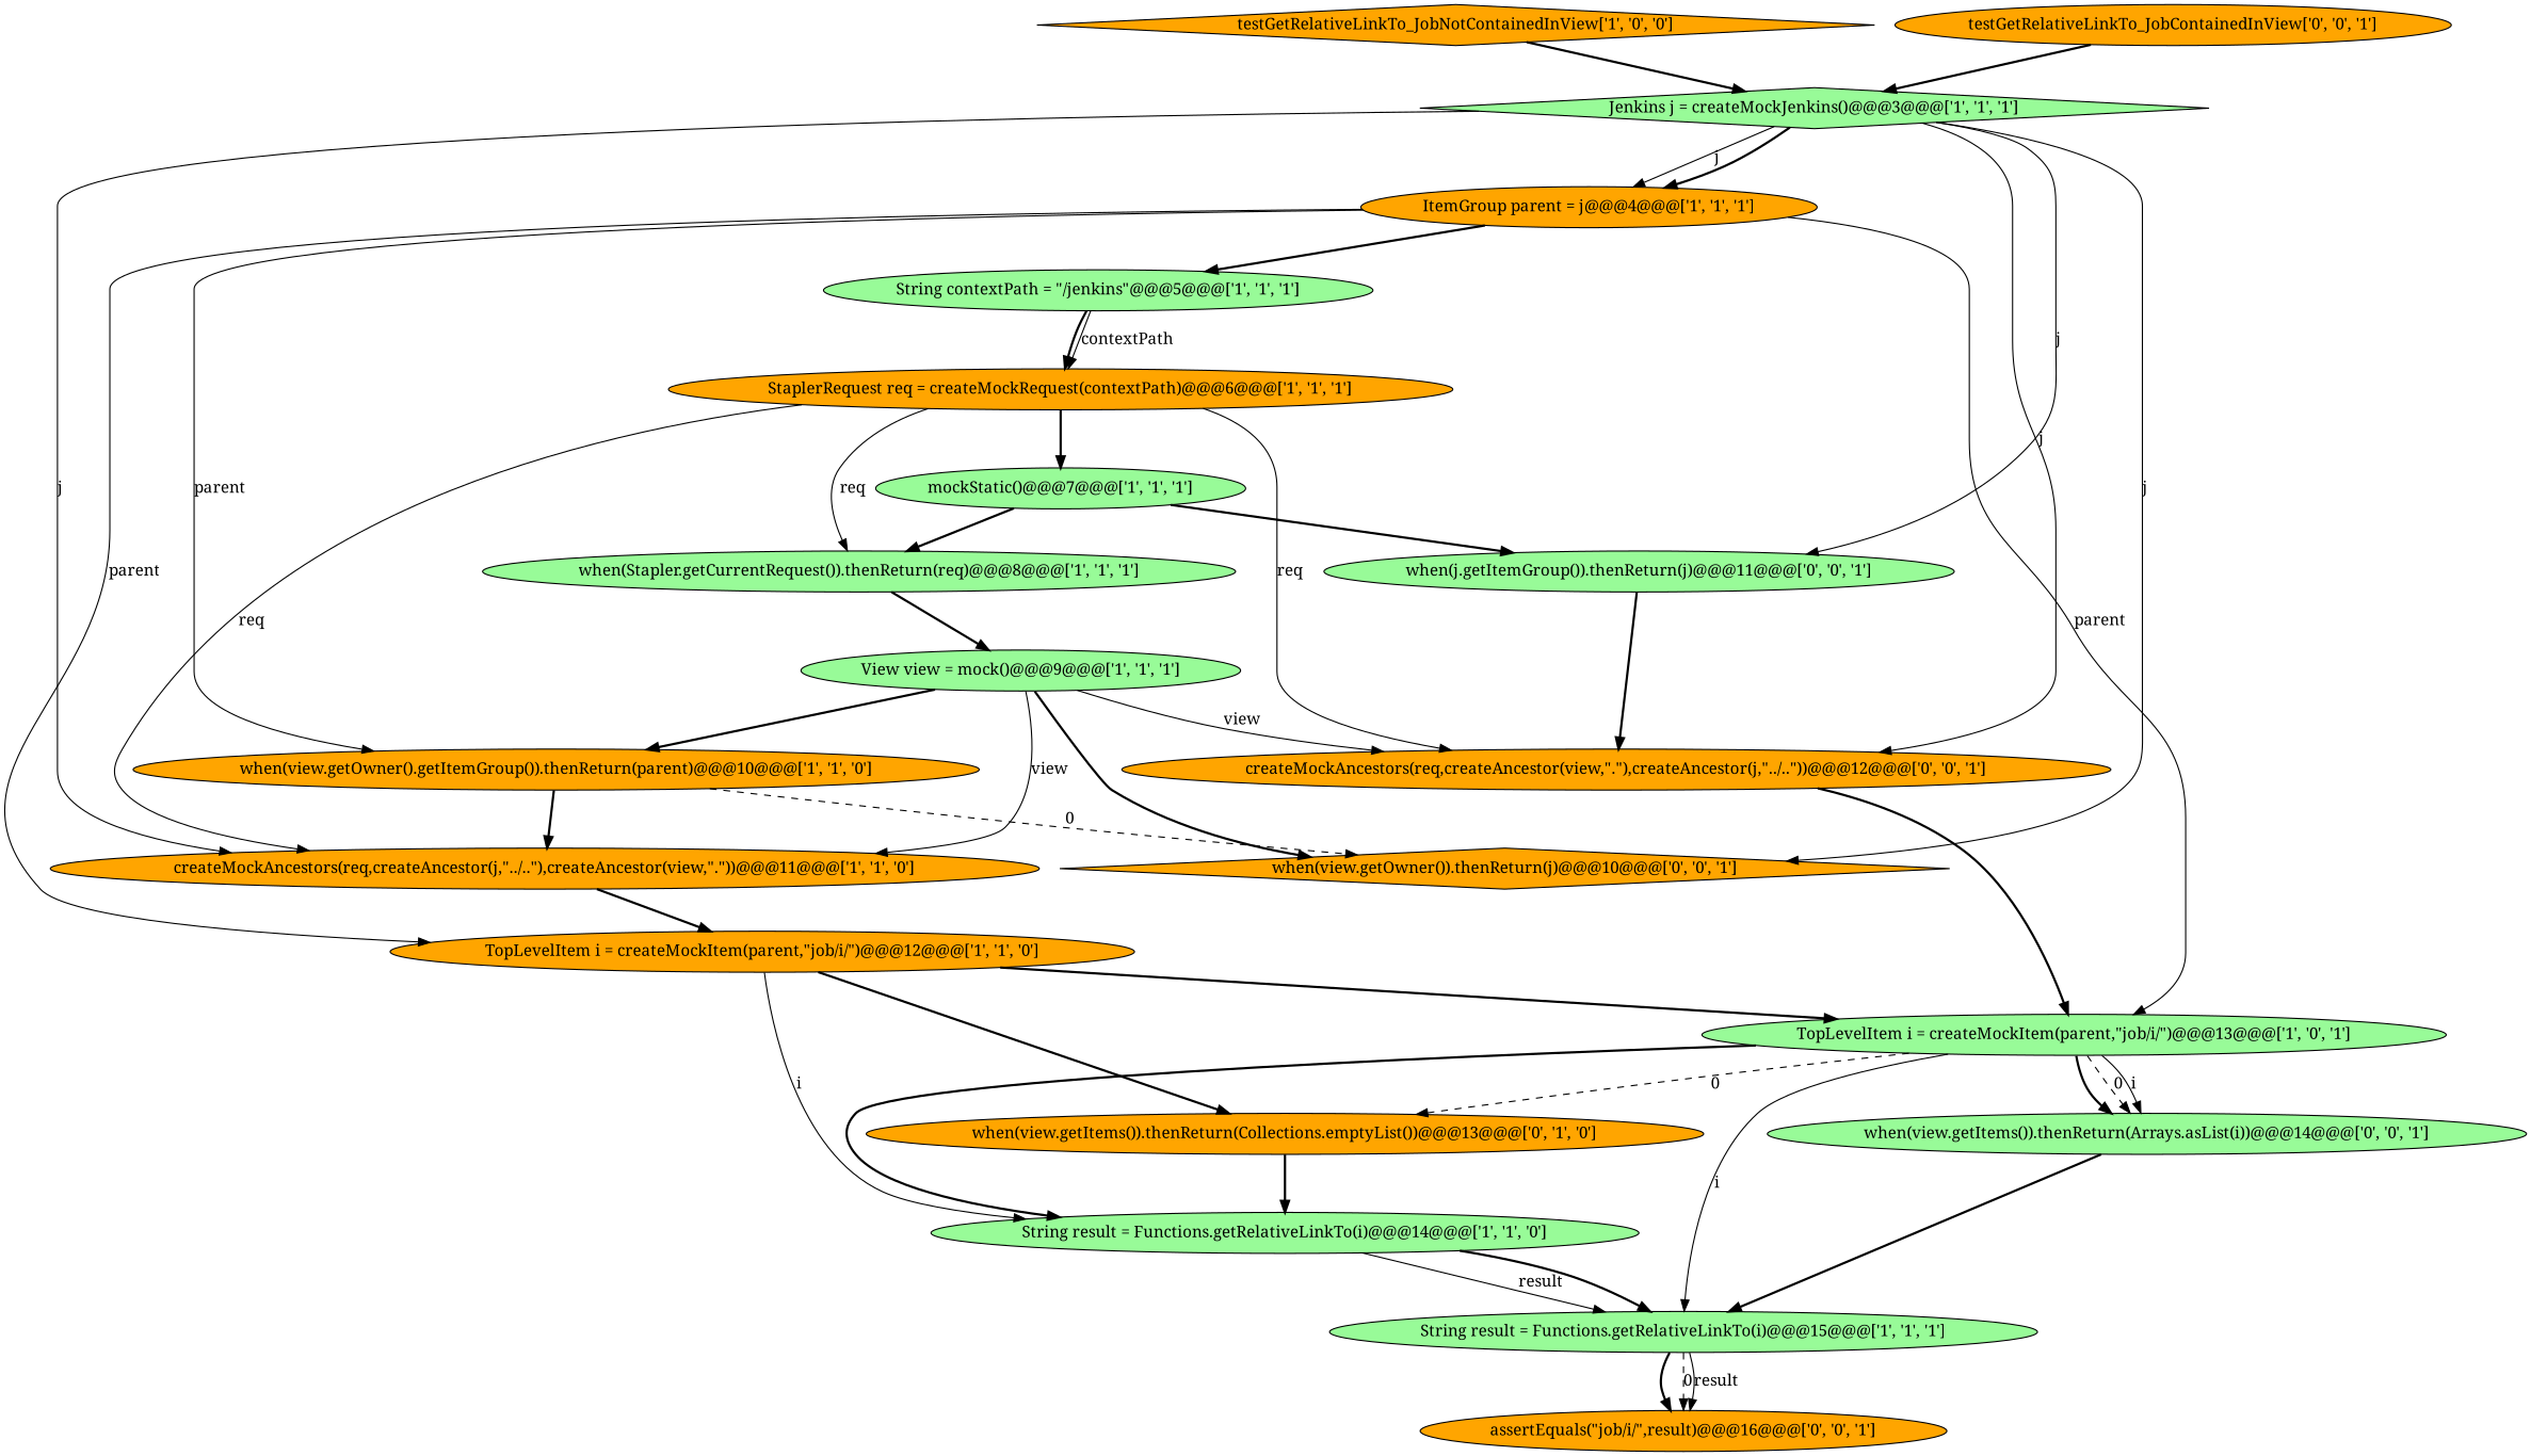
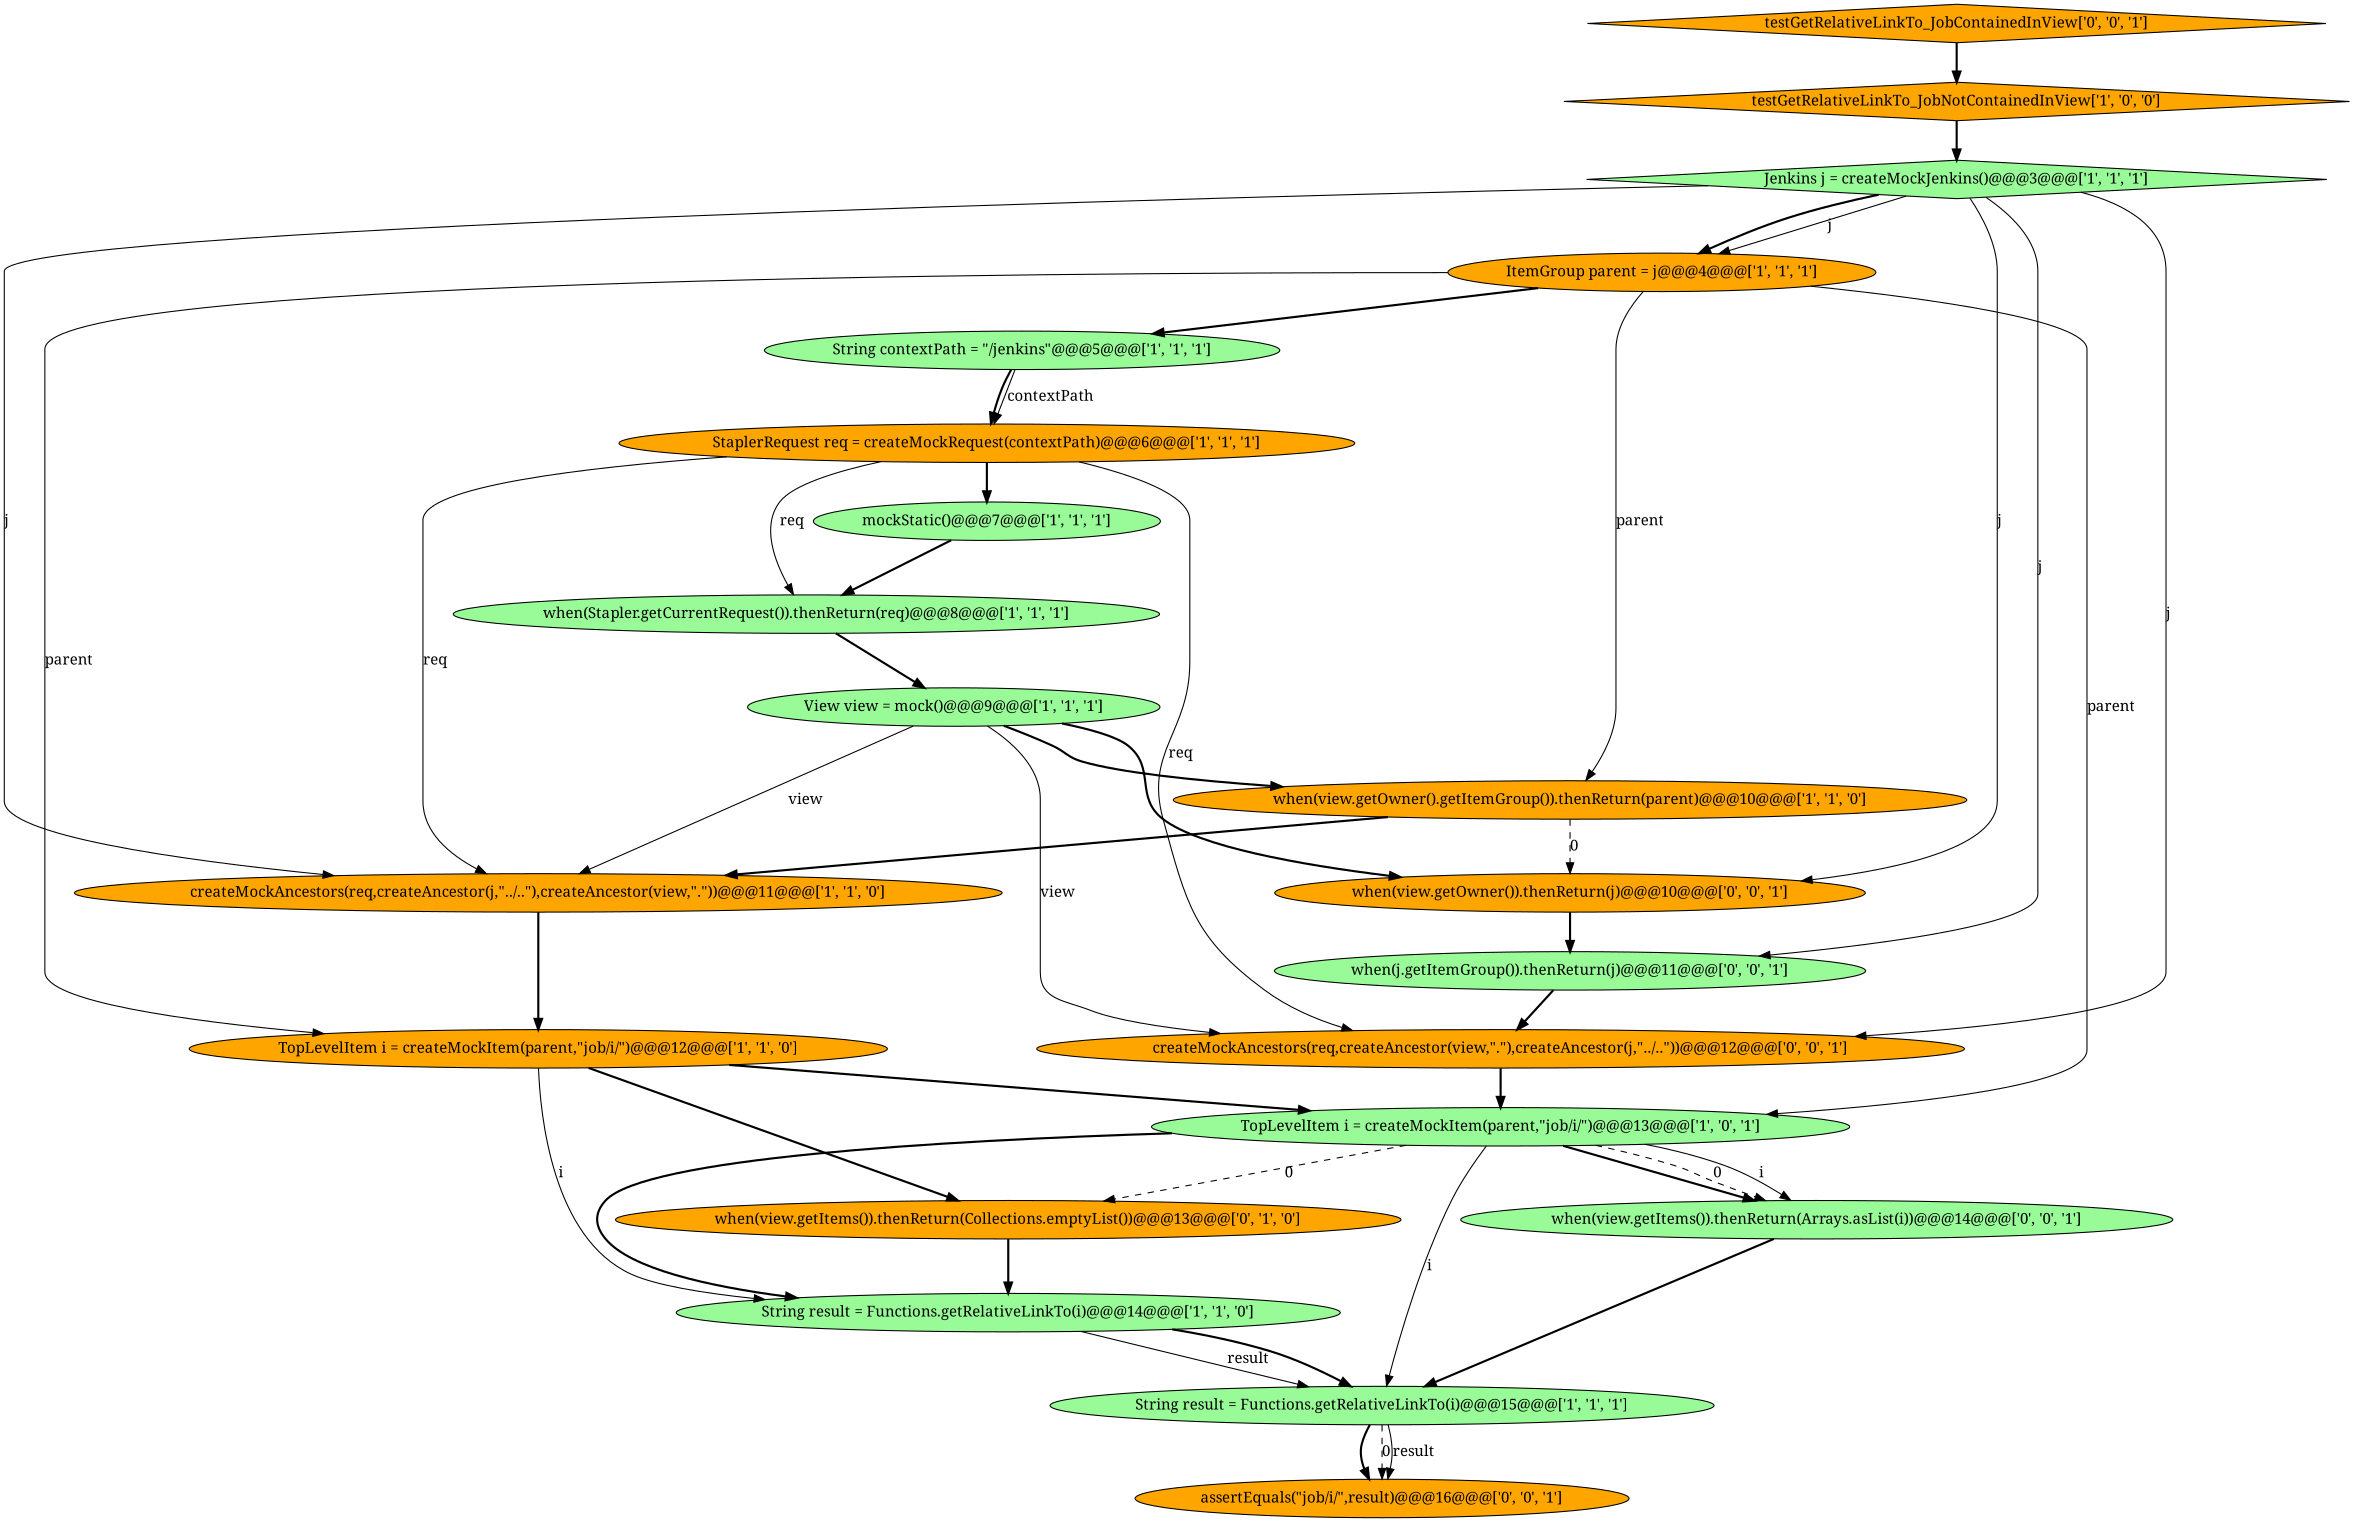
  digraph {
    fontname="Noto Serif"
    node [fillcolor=orange fontname="Noto Serif" shape=ellipse style=filled]
    edge [fontname="Noto Serif" style=bold]
    n1 [fillcolor=palegreen label="when(view.getItems()).thenReturn(Arrays.asList(i))@@@14@@@['0', '0', '1']"]
    n2 [fillcolor=palegreen label="String result = Functions.getRelativeLinkTo(i)@@@15@@@['1', '1', '1']"]
    n3 [label="assertEquals(\"job/i/\",result)@@@16@@@['0', '0', '1']"]
    n4 [fillcolor=palegreen label="when(j.getItemGroup()).thenReturn(j)@@@11@@@['0', '0', '1']"]
    n5 [label="createMockAncestors(req,createAncestor(view,\".\"),createAncestor(j,\"../..\"))@@@12@@@['0', '0', '1']"]
    n6 [fillcolor=palegreen label="TopLevelItem i = createMockItem(parent,\"job/i/\")@@@13@@@['1', '0', '1']"]
    n7 [label="StaplerRequest req = createMockRequest(contextPath)@@@6@@@['1', '1', '1']"]
    n8 [fillcolor=palegreen label="when(Stapler.getCurrentRequest()).thenReturn(req)@@@8@@@['1', '1', '1']"]
    n9 [label="createMockAncestors(req,createAncestor(j,\"../..\"),createAncestor(view,\".\"))@@@11@@@['1', '1', '0']"]
    n10 [fillcolor=palegreen label="mockStatic()@@@7@@@['1', '1', '1']"]
    n11 [fillcolor=palegreen label="View view = mock()@@@9@@@['1', '1', '1']"]
    n12 [label="TopLevelItem i = createMockItem(parent,\"job/i/\")@@@12@@@['1', '1', '0']"]
    n13 [label="testGetRelativeLinkTo_JobNotContainedInView['1', '0', '0']" shape=diamond]
    n14 [fillcolor=palegreen label="Jenkins j = createMockJenkins()@@@3@@@['1', '1', '1']" shape=diamond]
-   n15 [label="when(view.getOwner()).thenReturn(j)@@@10@@@['0', '0', '1']" shape=diamond]
+   n15 [label="when(view.getOwner()).thenReturn(j)@@@10@@@['0', '0', '1']"]
    n16 [label="ItemGroup parent = j@@@4@@@['1', '1', '1']"]
    n17 [label="when(view.getItems()).thenReturn(Collections.emptyList())@@@13@@@['0', '1', '0']"]
    n18 [fillcolor=palegreen label="String result = Functions.getRelativeLinkTo(i)@@@14@@@['1', '1', '0']"]
    n19 [label="when(view.getOwner().getItemGroup()).thenReturn(parent)@@@10@@@['1', '1', '0']"]
    n20 [fillcolor=palegreen label="String contextPath = \"/jenkins\"@@@5@@@['1', '1', '1']"]
-   n21 [label="testGetRelativeLinkTo_JobContainedInView['0', '0', '1']"]
+   n21 [label="testGetRelativeLinkTo_JobContainedInView['0', '0', '1']" shape=diamond]
    n1 -> n2
    n2 -> n3
    n2 -> n3 [label=0 style=dashed]
    n2 -> n3 [label=result style=solid]
    n4 -> n5
    n5 -> n6
    n6 -> n1 [label=i style=solid]
    n6 -> n1
    n6 -> n1 [label=0 style=dashed]
    n6 -> n2 [label=i style=solid]
    n6 -> n17 [label=0 style=dashed]
    n6 -> n18
    n7 -> n5 [label=req style=solid]
    n7 -> n8 [label=req style=solid]
    n7 -> n9 [label=req style=solid]
    n7 -> n10
    n8 -> n11
    n9 -> n12
    n10 -> n8
    n11 -> n5 [label=view style=solid]
    n11 -> n9 [label=view style=solid]
    n11 -> n15
    n11 -> n19
    n12 -> n6
    n12 -> n17
    n12 -> n18 [label=i style=solid]
    n13 -> n14
    n14 -> n4 [label=j style=solid]
    n14 -> n5 [label=j style=solid]
    n14 -> n9 [label=j style=solid]
    n14 -> n15 [label=j style=solid]
    n14 -> n16 [label=j style=solid]
    n14 -> n16
-   n10 -> n4
+   n15 -> n4
    n16 -> n6 [label=parent style=solid]
    n16 -> n12 [label=parent style=solid]
    n16 -> n19 [label=parent style=solid]
    n16 -> n20
    n17 -> n18
    n18 -> n2 [label=result style=solid]
    n18 -> n2
    n19 -> n9
    n19 -> n15 [label=0 style=dashed]
    n20 -> n7 [label=contextPath style=solid]
    n20 -> n7
-   n21 -> n14
+   n21 -> n13
  }
